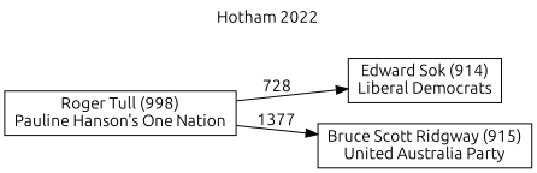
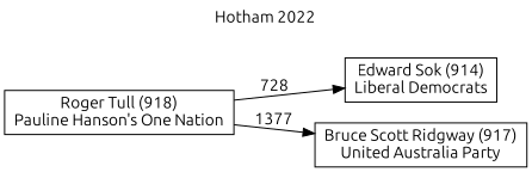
  digraph {
    fontname=Ubuntu
    label="Hotham 2022"
    labelloc=t
    mclimit=10
    rankdir=LR
    node [fontname=Ubuntu shape=box]
    edge [fontname=Ubuntu]
    n1 [label="Edward Sok (914)\nLiberal Democrats"]
-   n2 [label="Bruce Scott Ridgway (915)\nUnited Australia Party"]
-   n3 [label="Roger Tull (998)\nPauline Hanson's One Nation"]
+   n2 [label="Bruce Scott Ridgway (917)\nUnited Australia Party"]
+   n3 [label="Roger Tull (918)\nPauline Hanson's One Nation"]
    n3 -> n1 [label=728]
    n3 -> n2 [label=1377]
  }
